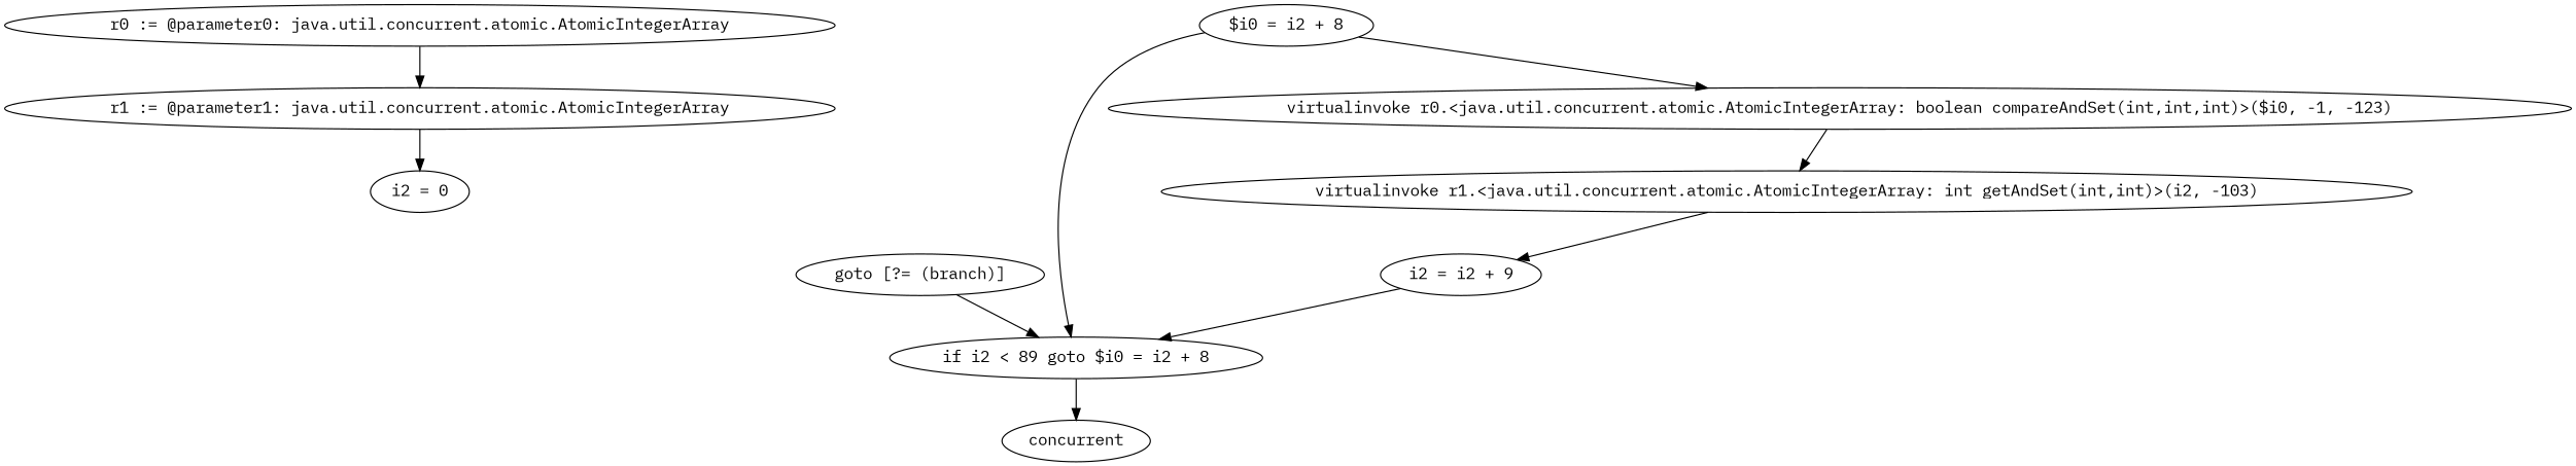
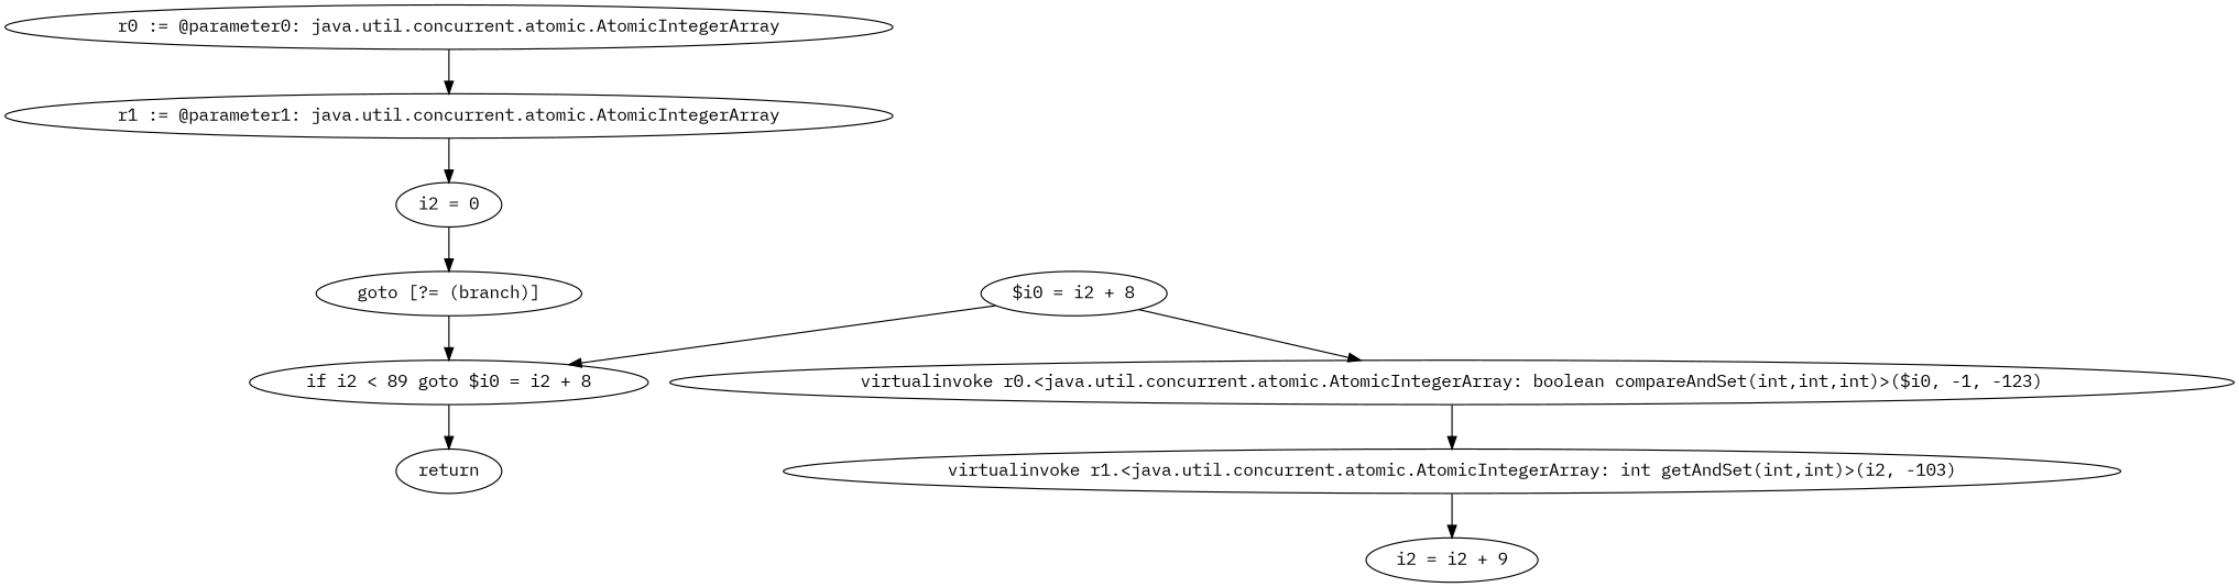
  digraph {
    fontname="IBM Plex Mono"
    node [fontname="IBM Plex Mono"]
    edge [fontname="IBM Plex Mono"]
    "r0 := @parameter0: java.util.concurrent.atomic.AtomicIntegerArray"
    "r1 := @parameter1: java.util.concurrent.atomic.AtomicIntegerArray"
    "i2 = 0"
    "goto [?= (branch)]"
    "if i2 < 89 goto $i0 = i2 + 8"
-   return [label=concurrent]
+   return
    "$i0 = i2 + 8"
    "virtualinvoke r0.<java.util.concurrent.atomic.AtomicIntegerArray: boolean compareAndSet(int,int,int)>($i0, -1, -123)"
    "virtualinvoke r1.<java.util.concurrent.atomic.AtomicIntegerArray: int getAndSet(int,int)>(i2, -103)"
    n10 [label="i2 = i2 + 9"]
    "r0 := @parameter0: java.util.concurrent.atomic.AtomicIntegerArray" -> "r1 := @parameter1: java.util.concurrent.atomic.AtomicIntegerArray"
    "r1 := @parameter1: java.util.concurrent.atomic.AtomicIntegerArray" -> "i2 = 0"
+   "i2 = 0" -> "goto [?= (branch)]"
    "goto [?= (branch)]" -> "if i2 < 89 goto $i0 = i2 + 8"
    "if i2 < 89 goto $i0 = i2 + 8" -> return
    "$i0 = i2 + 8" -> "if i2 < 89 goto $i0 = i2 + 8"
    "$i0 = i2 + 8" -> "virtualinvoke r0.<java.util.concurrent.atomic.AtomicIntegerArray: boolean compareAndSet(int,int,int)>($i0, -1, -123)"
    "virtualinvoke r0.<java.util.concurrent.atomic.AtomicIntegerArray: boolean compareAndSet(int,int,int)>($i0, -1, -123)" -> "virtualinvoke r1.<java.util.concurrent.atomic.AtomicIntegerArray: int getAndSet(int,int)>(i2, -103)"
    "virtualinvoke r1.<java.util.concurrent.atomic.AtomicIntegerArray: int getAndSet(int,int)>(i2, -103)" -> n10
-   n10 -> "if i2 < 89 goto $i0 = i2 + 8"
  }
